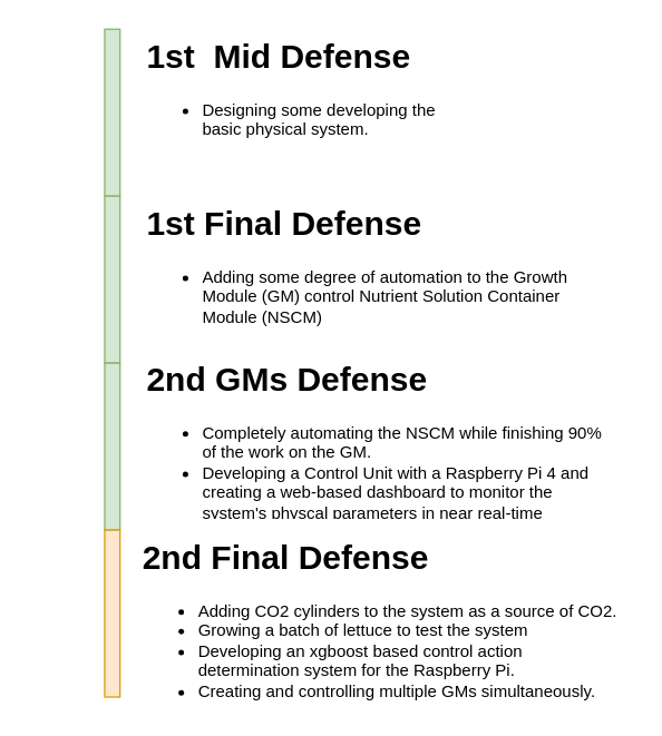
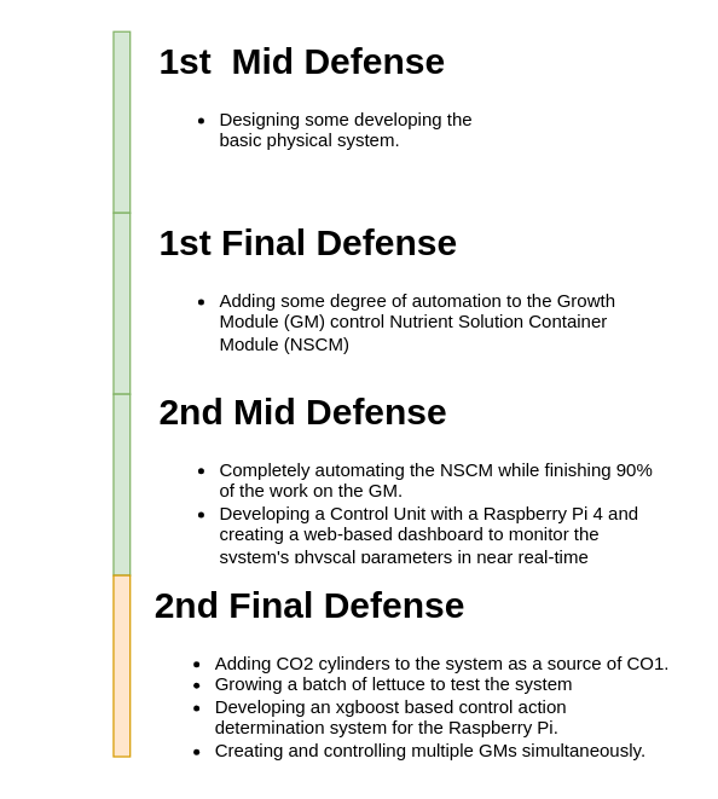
  <mxCell id="0" />
  <mxCell id="1" parent="0" />
  <mxCell id="2" value="" style="rounded=0;whiteSpace=wrap;html=1;rotation=90;fillColor=#d5e8d4;strokeColor=#82b366;" vertex="1" parent="1"><mxGeometry x="20" y="75" width="120" height="11" as="geometry" /></mxCell>
  <mxCell id="3" value="" style="rounded=0;whiteSpace=wrap;html=1;rotation=90;fillColor=#d5e8d4;strokeColor=#82b366;" vertex="1" parent="1"><mxGeometry x="20" y="195" width="120" height="11" as="geometry" /></mxCell>
  <mxCell id="4" value="" style="rounded=0;whiteSpace=wrap;html=1;rotation=90;fillColor=#d5e8d4;strokeColor=#82b366;" vertex="1" parent="1"><mxGeometry x="20" y="315" width="120" height="11" as="geometry" /></mxCell>
  <mxCell id="5" value="" style="rounded=0;whiteSpace=wrap;html=1;rotation=90;fillColor=#ffe6cc;strokeColor=#d79b00;" vertex="1" parent="1"><mxGeometry x="20" y="435" width="120" height="11" as="geometry" /></mxCell>
  <mxCell id="6" value="&lt;h1&gt;1st&amp;nbsp; Mid Defense&lt;/h1&gt;&lt;p&gt;&lt;/p&gt;&lt;ul&gt;&lt;li&gt;Designing some developing the basic physical system.&lt;/li&gt;&lt;/ul&gt;&lt;p&gt;&lt;/p&gt;" style="text;html=1;strokeColor=none;fillColor=none;spacing=5;spacingTop=-20;whiteSpace=wrap;overflow=hidden;rounded=0;" vertex="1" parent="1"><mxGeometry x="100" y="20.5" width="235" height="120" as="geometry" /></mxCell>
  <mxCell id="7" value="&lt;h1&gt;1st Final Defense&lt;/h1&gt;&lt;p&gt;&lt;/p&gt;&lt;ul&gt;&lt;li&gt;Adding some degree of automation to the Growth Module (GM) control Nutrient Solution Container Module (NSCM)&lt;/li&gt;&lt;/ul&gt;&lt;p&gt;&lt;/p&gt;" style="text;html=1;strokeColor=none;fillColor=none;spacing=5;spacingTop=-20;whiteSpace=wrap;overflow=hidden;rounded=0;" vertex="1" parent="1"><mxGeometry x="100" y="140.5" width="333" height="120" as="geometry" /></mxCell>
- <mxCell id="8" value="&lt;h1&gt;2nd GMs Defense&lt;/h1&gt;&lt;p&gt;&lt;/p&gt;&lt;ul&gt;&lt;li&gt;Completely automating the NSCM while finishing 90% of the work on the GM.&lt;/li&gt;&lt;li&gt;Developing a Control Unit with a Raspberry Pi 4 and creating a web-based dashboard to monitor the system's physcal parameters in near real-time&lt;/li&gt;&lt;/ul&gt;&lt;p&gt;&lt;/p&gt;" style="text;html=1;strokeColor=none;fillColor=none;spacing=5;spacingTop=-20;whiteSpace=wrap;overflow=hidden;rounded=0;" vertex="1" parent="1"><mxGeometry x="100" y="253" width="343" height="120" as="geometry" /></mxCell>
- <mxCell id="9" value="&lt;h1&gt;2nd Final Defense&lt;/h1&gt;&lt;p&gt;&lt;/p&gt;&lt;ul&gt;&lt;li&gt;Adding CO2 cylinders to the system as a source of CO2.&amp;nbsp;&lt;/li&gt;&lt;li&gt;Growing a batch of lettuce to test the system&amp;nbsp;&lt;/li&gt;&lt;li&gt;Developing an xgboost based control action determination system for the Raspberry Pi.&amp;nbsp;&lt;/li&gt;&lt;li&gt;Creating and controlling multiple GMs simultaneously.&amp;nbsp;&lt;/li&gt;&lt;/ul&gt;&lt;p&gt;&lt;/p&gt;" style="text;html=1;strokeColor=none;fillColor=none;spacing=5;spacingTop=-20;whiteSpace=wrap;overflow=hidden;rounded=0;" vertex="1" parent="1"><mxGeometry x="97" y="380.5" width="356" height="126.5" as="geometry" /></mxCell>
+ <mxCell id="8" value="&lt;h1&gt;2nd Mid Defense&lt;/h1&gt;&lt;p&gt;&lt;/p&gt;&lt;ul&gt;&lt;li&gt;Completely automating the NSCM while finishing 90% of the work on the GM.&lt;/li&gt;&lt;li&gt;Developing a Control Unit with a Raspberry Pi 4 and creating a web-based dashboard to monitor the system's physcal parameters in near real-time&lt;/li&gt;&lt;/ul&gt;&lt;p&gt;&lt;/p&gt;" style="text;html=1;strokeColor=none;fillColor=none;spacing=5;spacingTop=-20;whiteSpace=wrap;overflow=hidden;rounded=0;" vertex="1" parent="1"><mxGeometry x="100" y="253" width="343" height="120" as="geometry" /></mxCell>
+ <mxCell id="9" value="&lt;h1&gt;2nd Final Defense&lt;/h1&gt;&lt;p&gt;&lt;/p&gt;&lt;ul&gt;&lt;li&gt;Adding CO2 cylinders to the system as a source of CO1.&amp;nbsp;&lt;/li&gt;&lt;li&gt;Growing a batch of lettuce to test the system&amp;nbsp;&lt;/li&gt;&lt;li&gt;Developing an xgboost based control action determination system for the Raspberry Pi.&amp;nbsp;&lt;/li&gt;&lt;li&gt;Creating and controlling multiple GMs simultaneously.&amp;nbsp;&lt;/li&gt;&lt;/ul&gt;&lt;p&gt;&lt;/p&gt;" style="text;html=1;strokeColor=none;fillColor=none;spacing=5;spacingTop=-20;whiteSpace=wrap;overflow=hidden;rounded=0;" vertex="1" parent="1"><mxGeometry x="97" y="380.5" width="356" height="126.5" as="geometry" /></mxCell>
